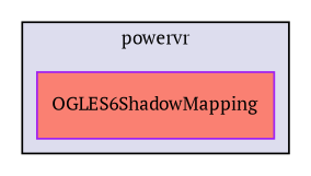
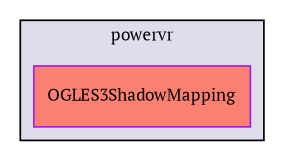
  digraph {
    compound=true
    fontname="PT Serif"
-   n1 [fillcolor=salmon fontname="PT Serif" fontsize=10 label=OGLES6ShadowMapping pencolor=black shape=box style=filled color=purple]
+   n1 [fillcolor=salmon fontname="PT Serif" fontsize=10 label=OGLES3ShadowMapping pencolor=black shape=box style=filled color=purple]
    subgraph cluster_1 {
      bgcolor="#ddddee"
      fontsize=10
      label=powervr
      pencolor=black
      n1
    }
  }
